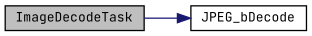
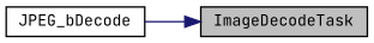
  digraph {
    rankdir=LR
    fontname="JetBrains Mono"
    node [color=black fontname="JetBrains Mono" fontsize=10 shape=record style=filled]
    n1 [fillcolor=grey75 fontcolor=black height=0.2 label=ImageDecodeTask width=0.4]
    n2 [fillcolor=white height=0.2 label=JPEG_bDecode width=0.4]
-   n1 -> n2 [color=midnightblue fontname="JetBrains Mono" fontsize=10 labelfontname=Helvetica labelfontsize=10 style=solid]
+   n2 -> n1 [color=midnightblue fontname="JetBrains Mono" fontsize=10 labelfontname=Helvetica labelfontsize=10 style=solid]
  }
